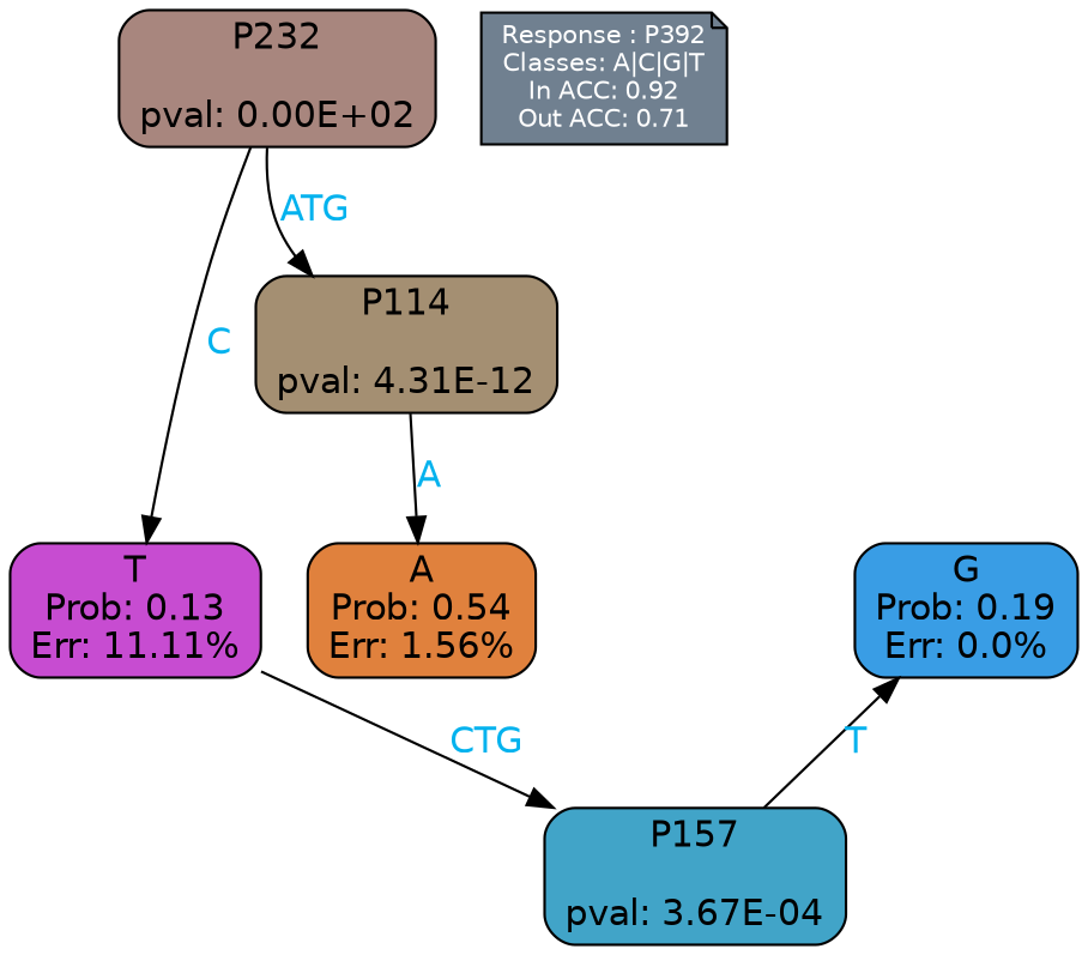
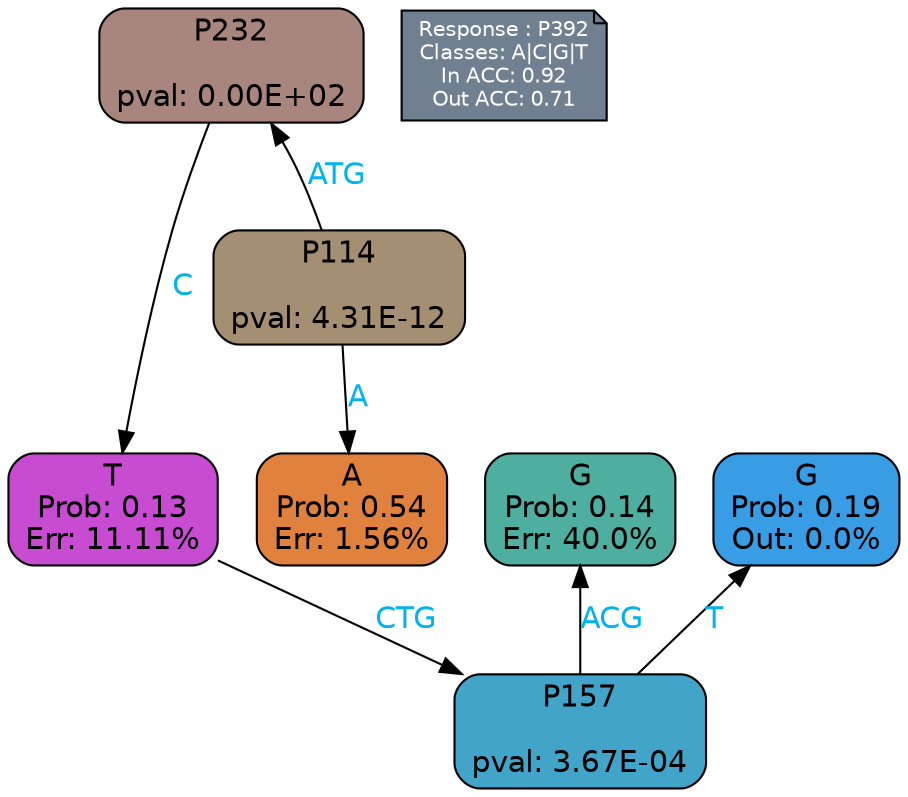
  digraph {
    ranksep=equally
    splines=polylines
    node [color=black fontname=helvetica shape=box style="filled, rounded"]
    edge [fontcolor=deepskyblue2 fontname=helvetica]
    n1 [fillcolor="#e0813d" label="A\nProb: 0.54\nErr: 1.56%"]
-   n3 [fillcolor="#399de5" label="G\nProb: 0.19\nErr: 0.0%"]
+   n2 [fillcolor="#4eafa0" label="G\nProb: 0.14\nErr: 40.0%"]
+   n3 [fillcolor="#399de5" label="G\nProb: 0.19\nOut: 0.0%"]
    n4 [fillcolor="#c74cd1" label="T\nProb: 0.13\nErr: 11.11%"]
    n5 [align=left fillcolor=slategray fontcolor=white fontsize=10 label="Response : P392\nClasses: A|C|G|T\nIn ACC: 0.92\nOut ACC: 0.71\n" shape=note style=filled]
    n6 [fillcolor="#a8867e" label="P232\n\npval: 0.00E+02"]
    n7 [fillcolor="#41a4c8" label="P157\n\npval: 3.67E-04"]
    n8 [fillcolor="#a48f72" label="P114\n\npval: 4.31E-12"]
    subgraph sub_1 {
      rank=same
      n1
+     n2
      n3
      n4
    }
    subgraph sub_2 {
      rank=same
      n5
      n6
    }
    n4 -> n7 [label=CTG]
    n6 -> n4 [label=C]
-   n6 -> n8 [label=ATG]
+   n8 -> n6 [label=ATG]
+   n7 -> n2 [label=ACG]
    n7 -> n3 [label=T]
    n8 -> n1 [label=A]
  }
